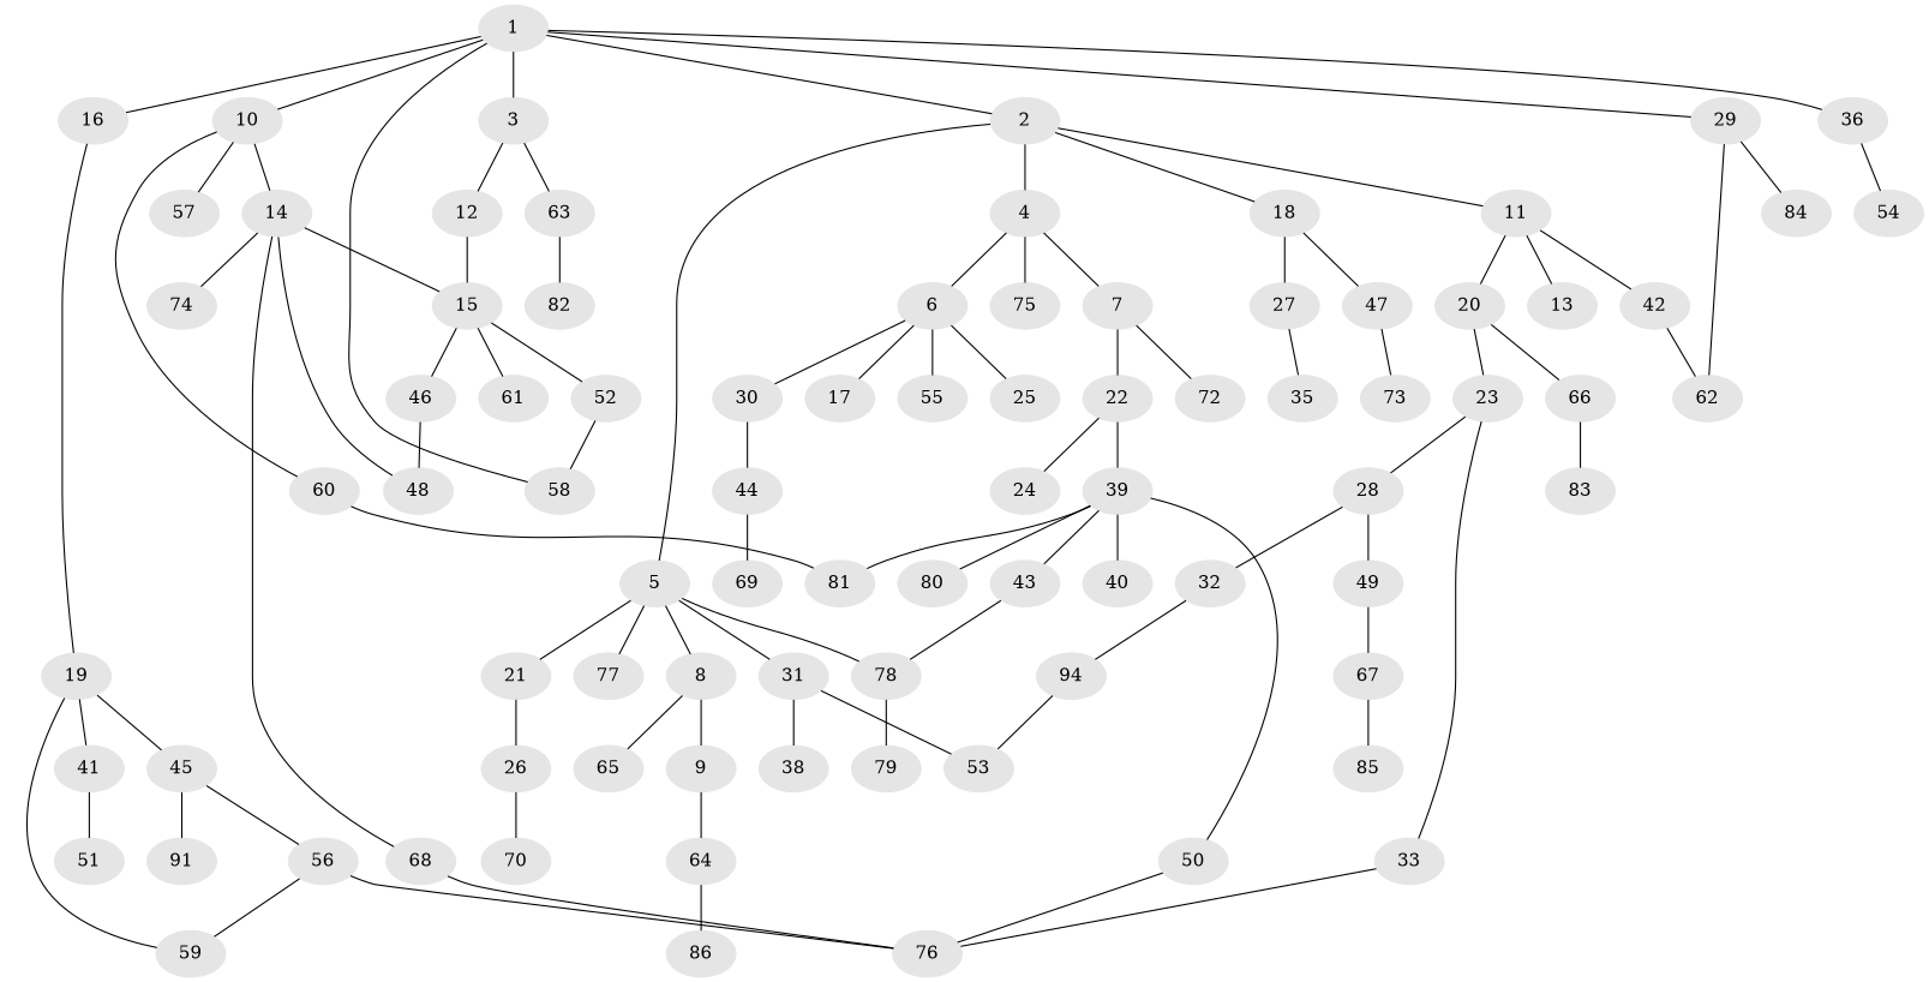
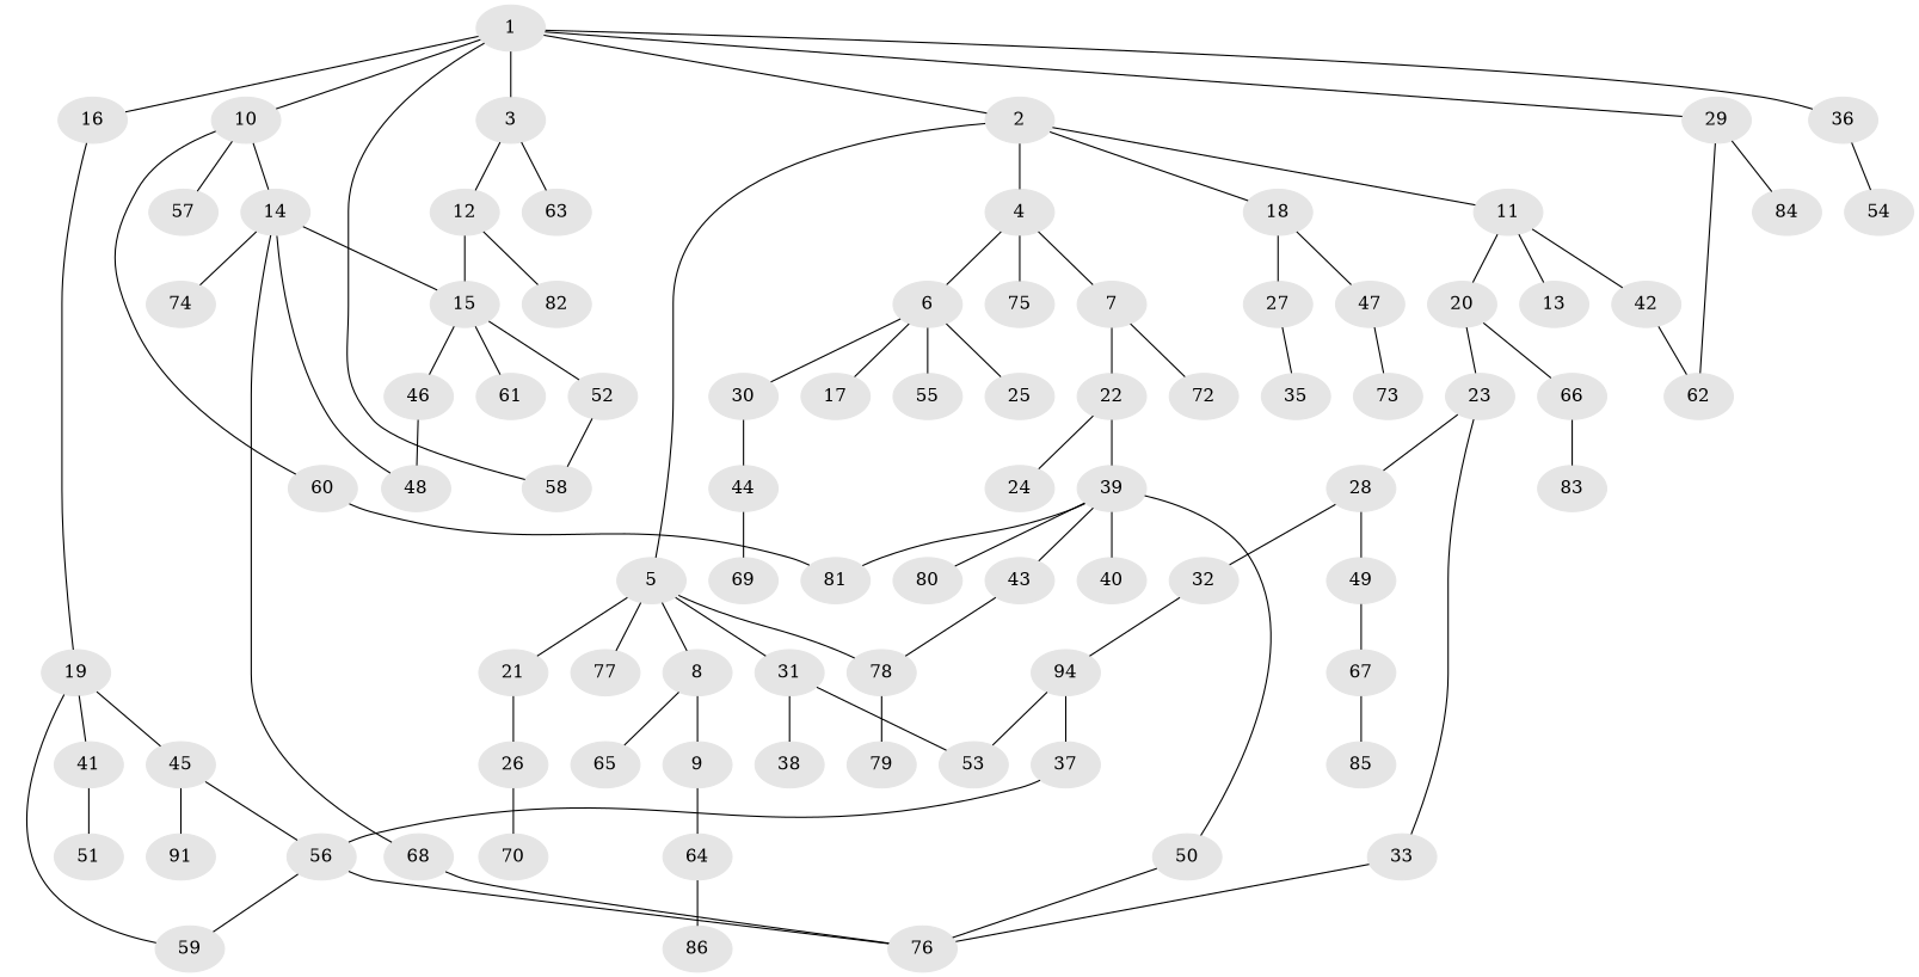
  graph {
    node [color=gray90 style=filled]
    1
    2
    3
    10
    16
    29
    36
    58
    4
    5
    11
    18
    12
    63
    14
    57
    60
    19
    62
    84
    54
    6
    7
    75
    8
    21
    31
    77
    78
    13
    20
    42
    27
    47
    15
    82
    17
    30
    55
    25
    22
    72
    9
    65
    26
    38
    53
    79
    44
    24
    39
    64
    86
    48
    68
    74
    81
    23
    66
    46
    52
    61
    76
    41
    45
    59
    35
    73
    51
    56
    n71 [label=91]
    28
    33
    83
    70
    40
    43
    50
    80
    32
    49
    n82 [label=94]
    67
    69
+   37
    85
    1 -- 2
    1 -- 3
    1 -- 10
    1 -- 16
    1 -- 29
    1 -- 36
    1 -- 58
    2 -- 4
    2 -- 5
    2 -- 11
    2 -- 18
    3 -- 12
    3 -- 63
    10 -- 14
    10 -- 57
    10 -- 60
    16 -- 19
    29 -- 62
    29 -- 84
    36 -- 54
    4 -- 6
    4 -- 7
    4 -- 75
    5 -- 8
    5 -- 21
    5 -- 31
    5 -- 77
    5 -- 78
    11 -- 13
    11 -- 20
    11 -- 42
    18 -- 27
    18 -- 47
    12 -- 15
-   63 -- 82
+   12 -- 82
    14 -- 15
    14 -- 48
    14 -- 68
    14 -- 74
    60 -- 81
    19 -- 41
    19 -- 45
    19 -- 59
    6 -- 17
    6 -- 30
    6 -- 55
    6 -- 25
    7 -- 22
    7 -- 72
    8 -- 9
    8 -- 65
    21 -- 26
    31 -- 38
    31 -- 53
    78 -- 79
    20 -- 23
    20 -- 66
    42 -- 62
    27 -- 35
    47 -- 73
    15 -- 46
    15 -- 52
    15 -- 61
    30 -- 44
    22 -- 24
    22 -- 39
    9 -- 64
    26 -- 70
    44 -- 69
    39 -- 81
    39 -- 40
    39 -- 43
    39 -- 50
    39 -- 80
    64 -- 86
    68 -- 76
    23 -- 28
    23 -- 33
    66 -- 83
    46 -- 48
    52 -- 58
    41 -- 51
    45 -- 56
    45 -- n71
    56 -- 76
    56 -- 59
    28 -- 32
    28 -- 49
    33 -- 76
    43 -- 78
    50 -- 76
    32 -- n82
    49 -- 67
    n82 -- 53
+   n82 -- 37
    67 -- 85
+   37 -- 56
  }
